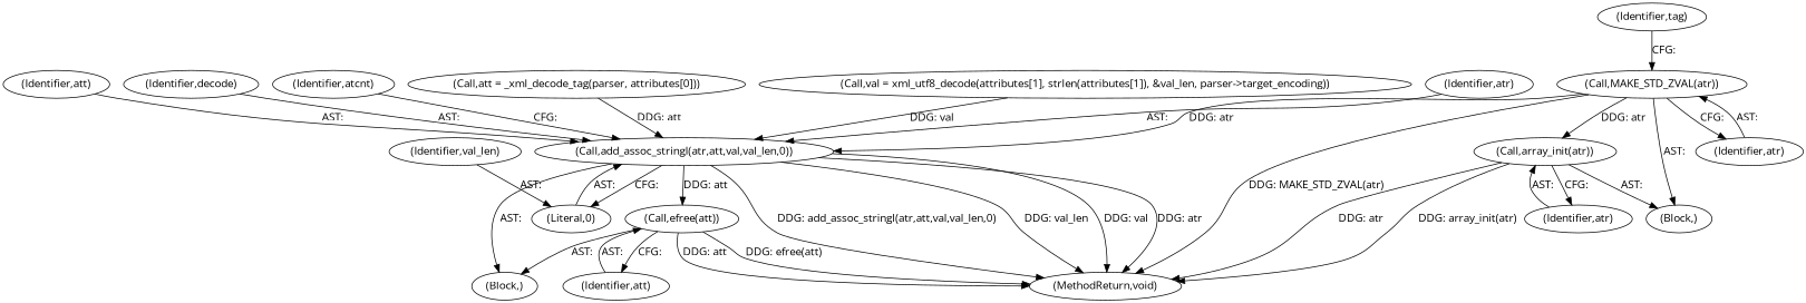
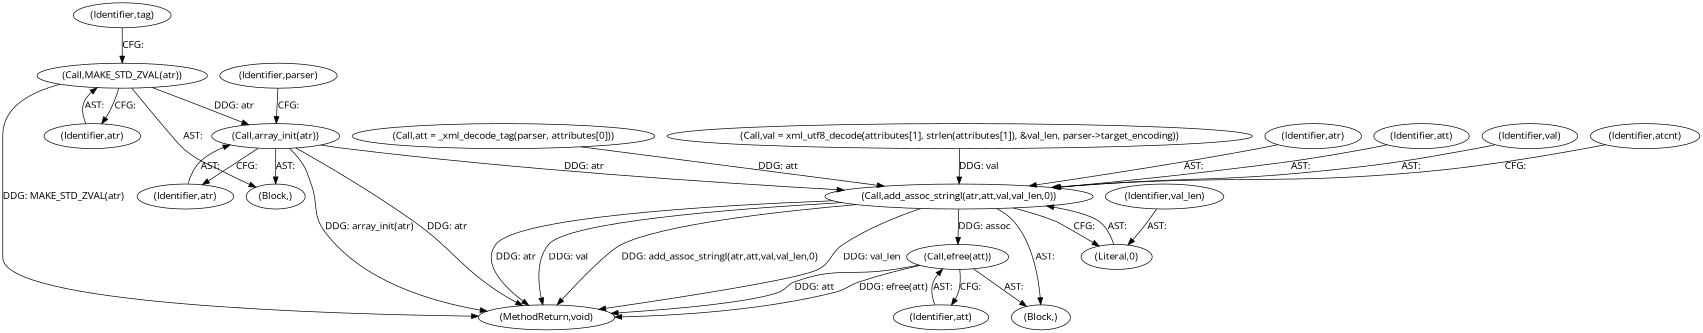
  digraph {
    fontname="Open Sans"
    node [fontname="Open Sans"]
    edge [fontname="Open Sans"]
    n1 [label="(Call,array_init(atr))"]
    n2 [label="(Call,add_assoc_stringl(atr,att,val,val_len,0))"]
    n3 [label="(MethodReturn,void)"]
    n4 [label="(Block,)"]
    n5 [label="(Identifier,atr)"]
    n6 [label="(Call,efree(att))"]
    n7 [label="(Block,)"]
    n8 [label="(Literal,0)"]
    n9 [label="(Call,MAKE_STD_ZVAL(atr))"]
    n10 [label="(Identifier,atr)"]
    n11 [label="(Identifier,att)"]
    n12 [label="(Call,att = _xml_decode_tag(parser, attributes[0]))"]
    n13 [label="(Call,val = xml_utf8_decode(attributes[1], strlen(attributes[1]), &val_len, parser->target_encoding))"]
+   n14 [label="(Identifier,parser)"]
    n15 [label="(Identifier,atr)"]
    n16 [label="(Identifier,att)"]
-   n17 [label="(Identifier,decode)"]
+   n17 [label="(Identifier,val)"]
    n18 [label="(Identifier,atcnt)"]
    n19 [label="(Identifier,tag)"]
    n20 [label="(Identifier,val_len)"]
-   n9 -> n2 [label="DDG: atr"]
+   n1 -> n2 [label="DDG: atr"]
    n1 -> n3 [label="DDG: array_init(atr)"]
    n1 -> n3 [label="DDG: atr"]
    n1 -> n4 [label="AST: "]
    n1 -> n5 [label="CFG: "]
    n2 -> n3 [label="DDG: add_assoc_stringl(atr,att,val,val_len,0)"]
    n2 -> n3 [label="DDG: val_len"]
    n2 -> n3 [label="DDG: val"]
    n2 -> n3 [label="DDG: atr"]
-   n2 -> n6 [label="DDG: att"]
+   n2 -> n6 [label="DDG: assoc"]
    n2 -> n7 [label="AST: "]
    n2 -> n8 [label="CFG: "]
    n5 -> n1 [label="AST: "]
    n6 -> n3 [label="DDG: att"]
    n6 -> n3 [label="DDG: efree(att)"]
    n6 -> n7 [label="AST: "]
    n6 -> n11 [label="CFG: "]
    n8 -> n2 [label="AST: "]
    n9 -> n1 [label="DDG: atr"]
    n9 -> n3 [label="DDG: MAKE_STD_ZVAL(atr)"]
    n9 -> n4 [label="AST: "]
    n9 -> n10 [label="CFG: "]
    n10 -> n9 [label="AST: "]
    n11 -> n6 [label="AST: "]
    n12 -> n2 [label="DDG: att"]
    n13 -> n2 [label="DDG: val"]
+   n14 -> n1 [label="CFG: "]
    n15 -> n2 [label="AST: "]
    n16 -> n2 [label="AST: "]
    n17 -> n2 [label="AST: "]
    n18 -> n2 [label="CFG: "]
    n19 -> n9 [label="CFG: "]
    n20 -> n8 [label="AST: "]
  }
